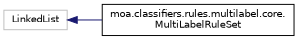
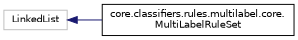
  digraph {
    rankdir=LR
    node [fillcolor=white fontname=Helvetica fontsize=10 shape=record style=filled]
    n1 [color=grey75 height=0.2 label=LinkedList width=0.4]
-   n2 [color=black height=0.2 label="moa.classifiers.rules.multilabel.core.\lMultiLabelRuleSet" width=0.4]
+   n2 [color=black height=0.2 label="core.classifiers.rules.multilabel.core.\lMultiLabelRuleSet" width=0.4]
    n1 -> n2 [color=midnightblue dir=back fontname=Helvetica fontsize=10 labelfontname=Helvetica labelfontsize=10 style=solid]
  }
